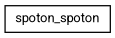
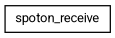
  digraph {
    rankdir=LR
    fontname=Roboto
-   n1 [color=black fillcolor=white fontname=Roboto fontsize=10 height=0.2 label=spoton_spoton shape=record style=filled width=0.4]
+   n1 [color=black fillcolor=white fontname=Roboto fontsize=10 height=0.2 label=spoton_receive shape=record style=filled width=0.4]
  }
